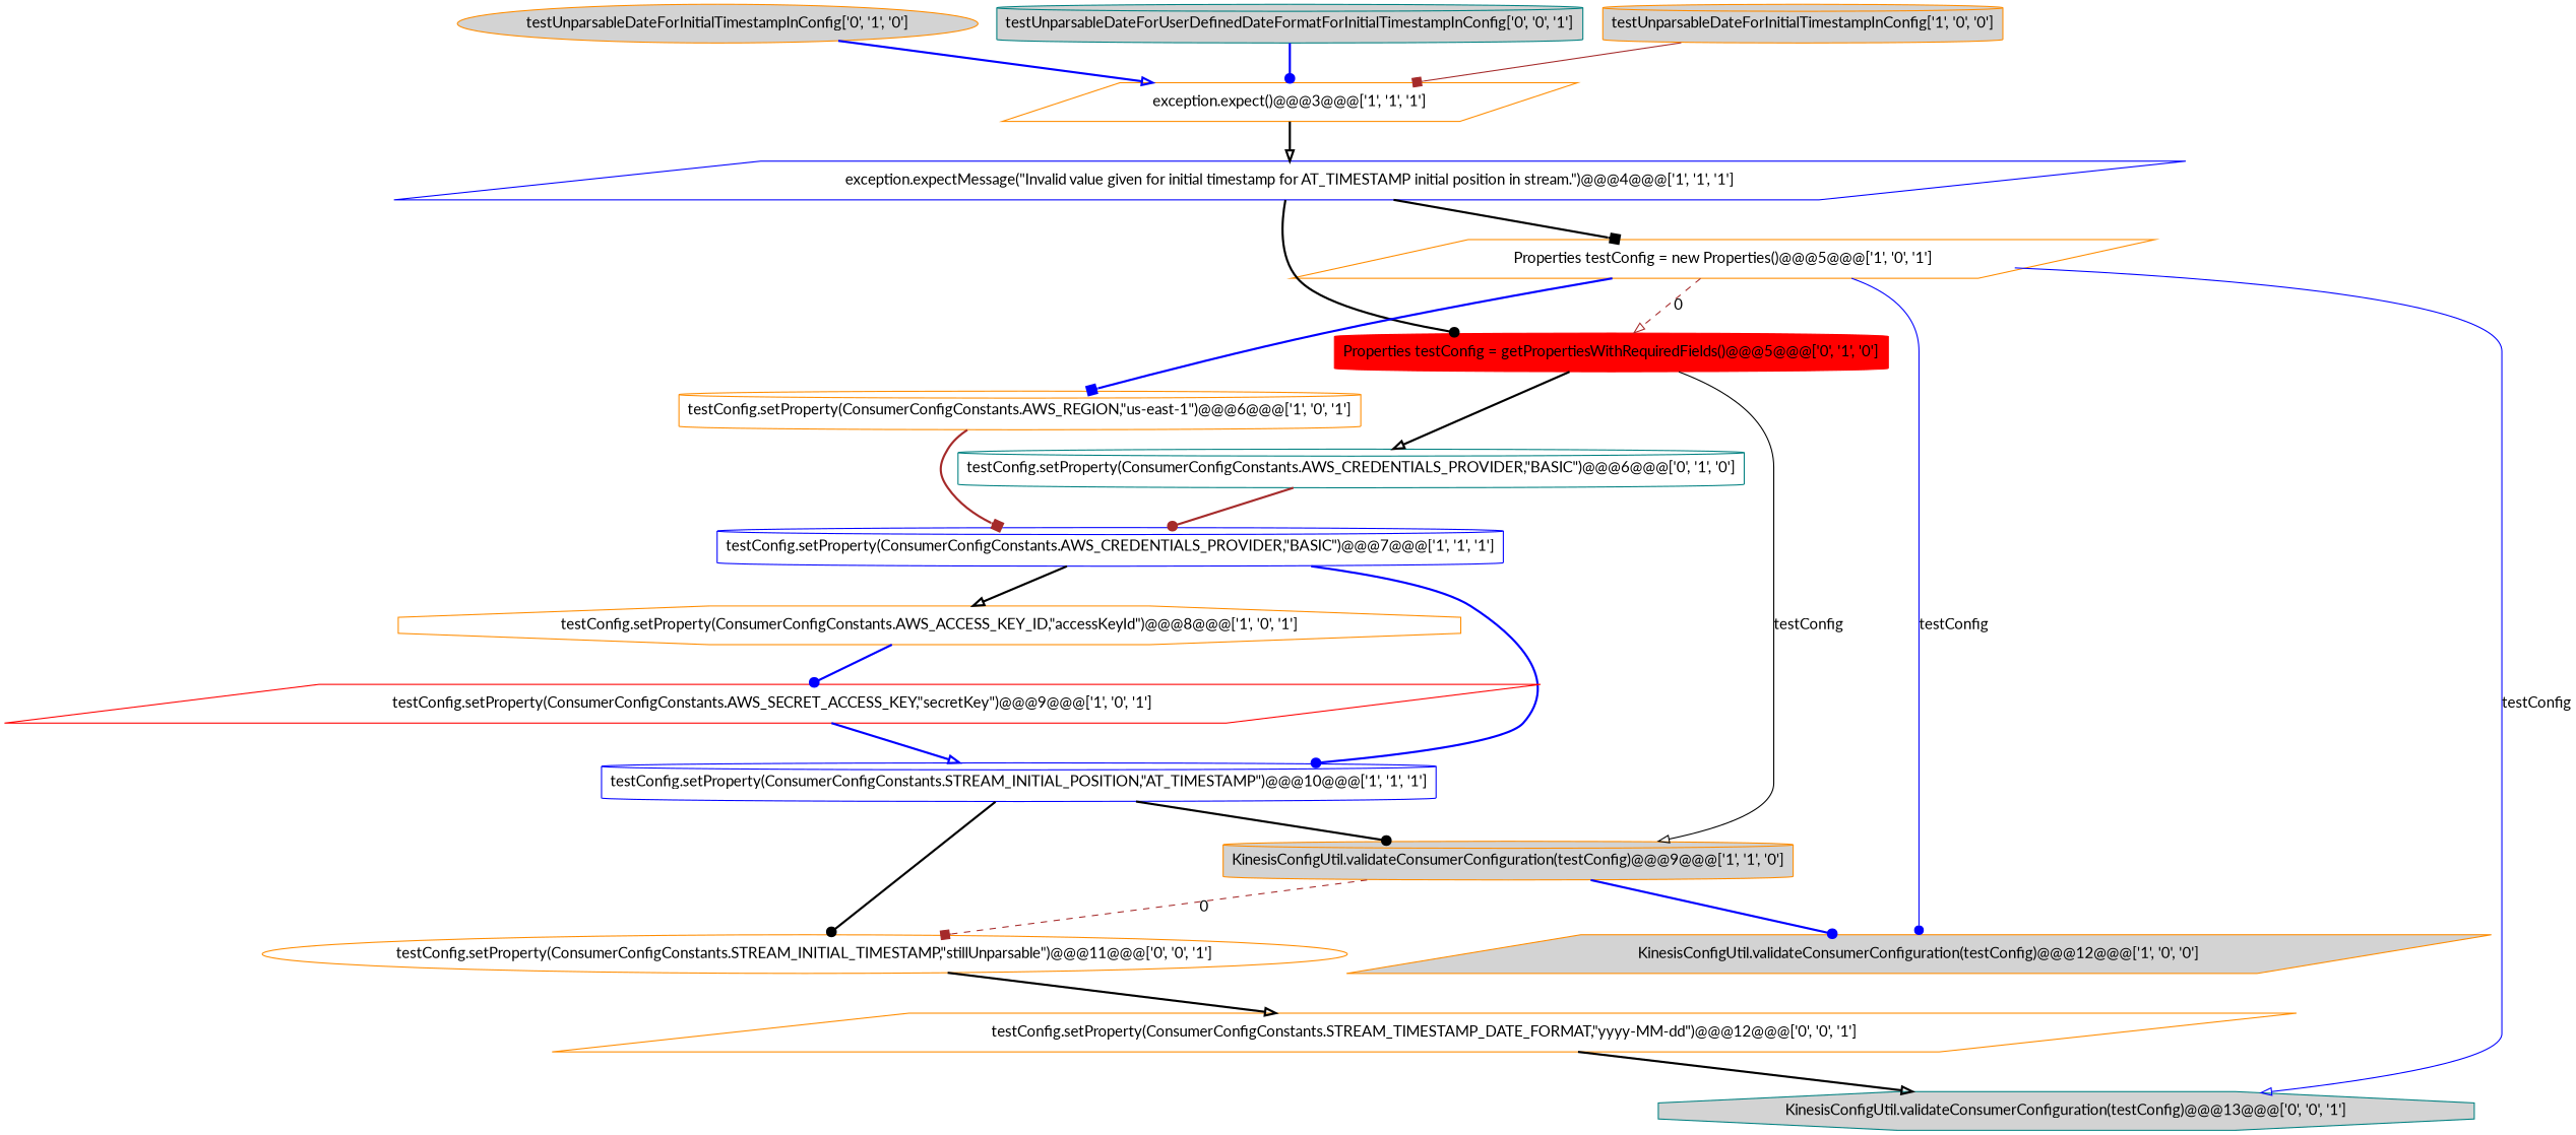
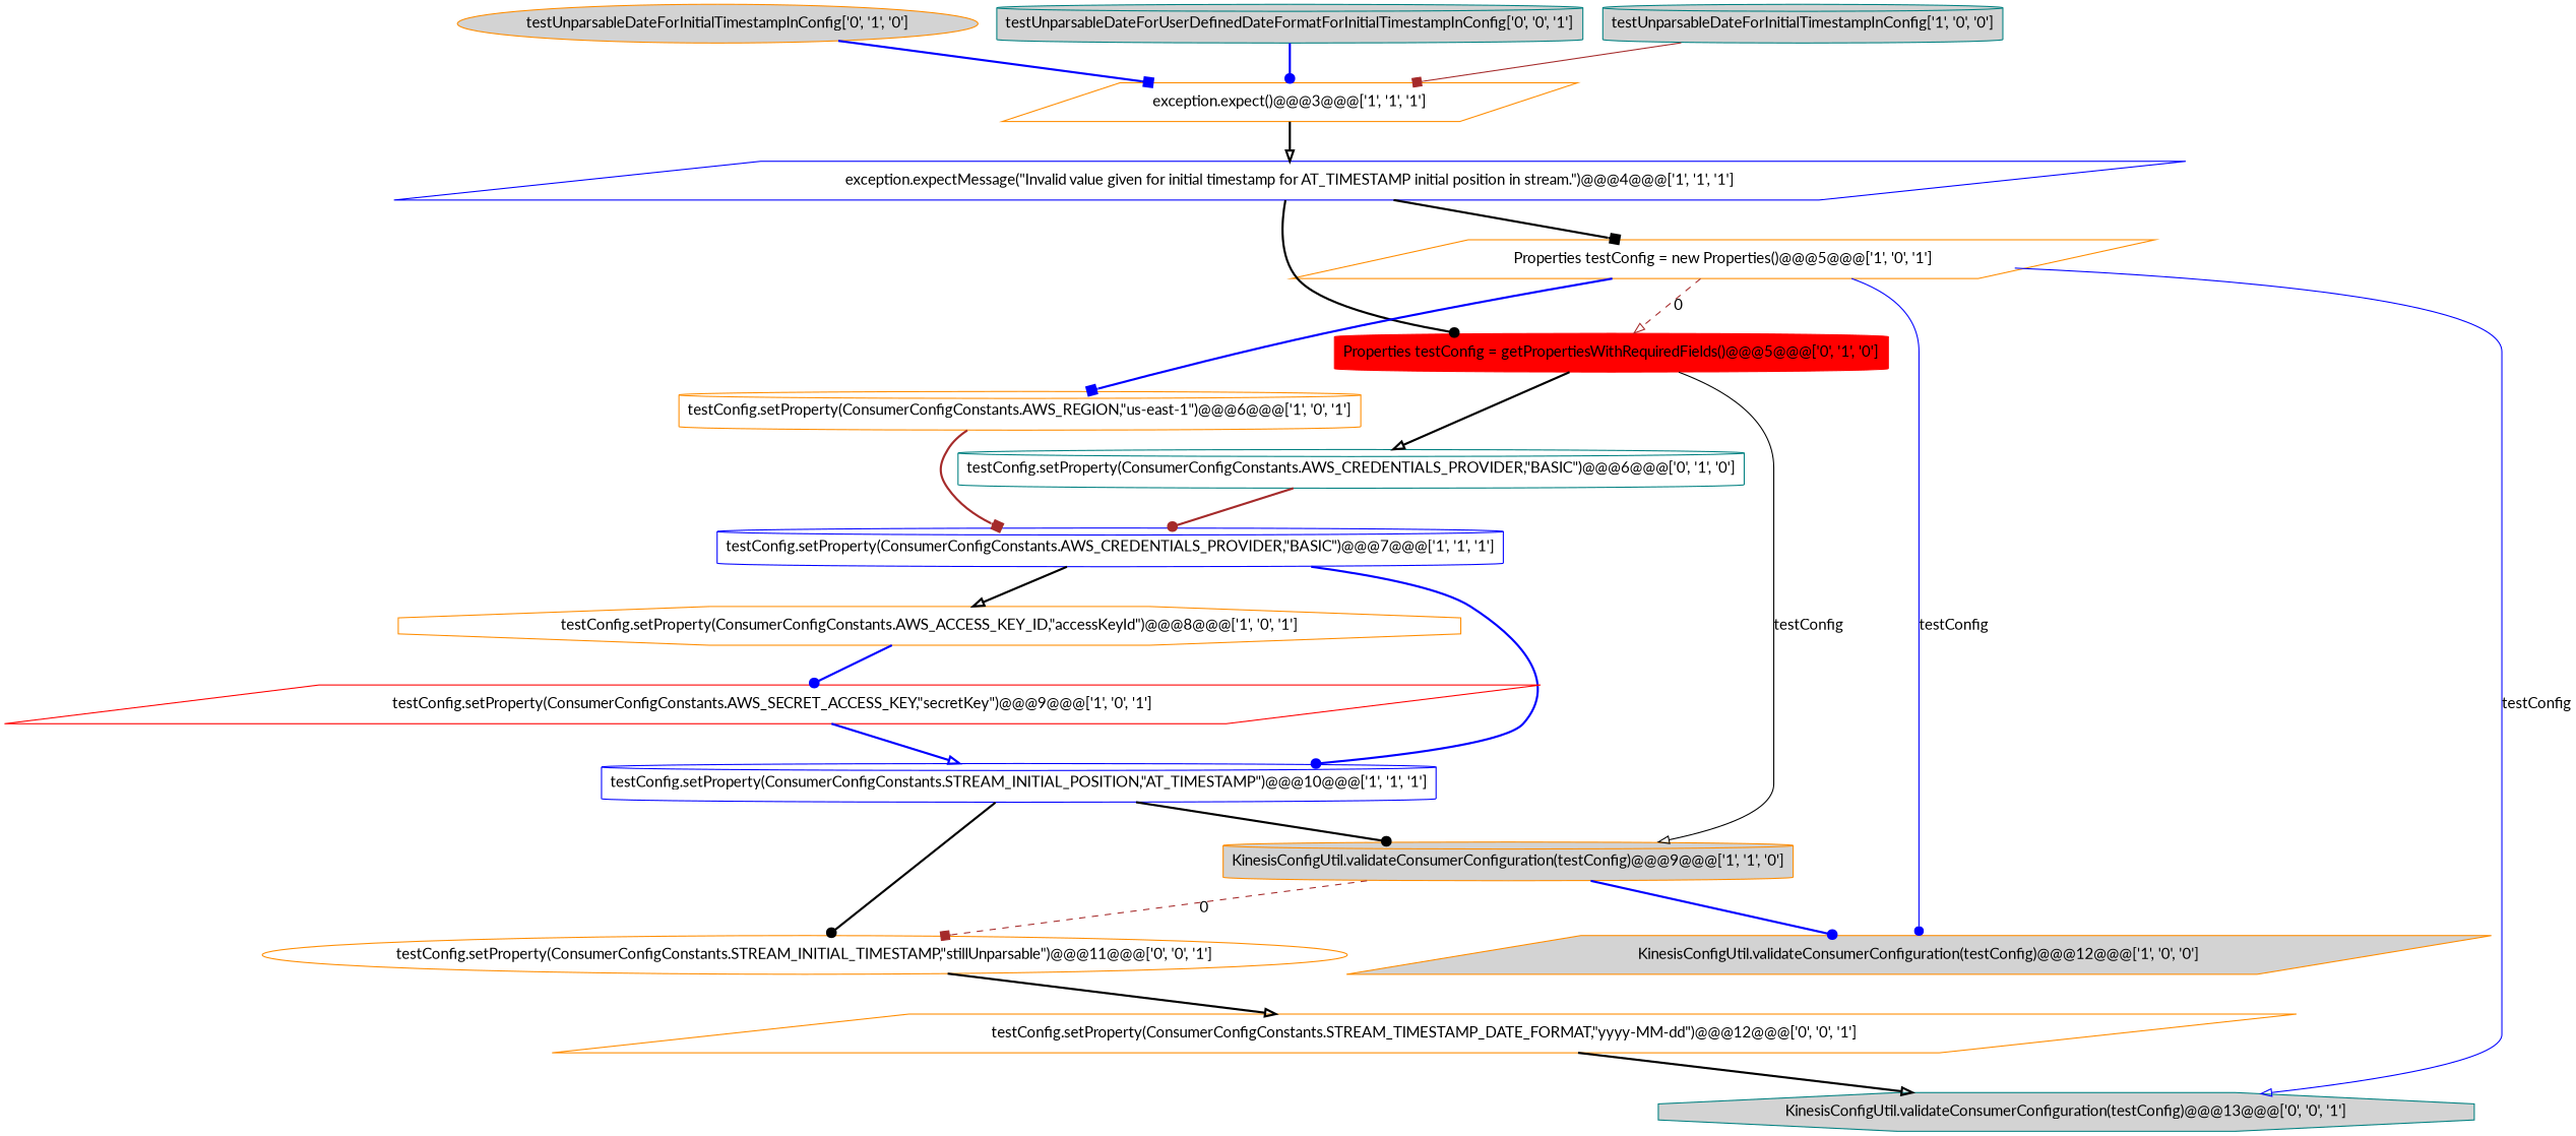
  digraph {
    fontname=Lato
    node [color=darkorange fillcolor=white fontname=Lato shape=cylinder style=filled]
    edge [arrowhead=dot color=black fontname=Lato style=bold]
    n1 [color=teal label="testConfig.setProperty(ConsumerConfigConstants.AWS_CREDENTIALS_PROVIDER,\"BASIC\")@@@6@@@['0', '1', '0']"]
    n2 [color=blue label="testConfig.setProperty(ConsumerConfigConstants.AWS_CREDENTIALS_PROVIDER,\"BASIC\")@@@7@@@['1', '1', '1']"]
    n3 [label="testConfig.setProperty(ConsumerConfigConstants.AWS_ACCESS_KEY_ID,\"accessKeyId\")@@@8@@@['1', '0', '1']" shape=octagon]
    n4 [color=blue label="testConfig.setProperty(ConsumerConfigConstants.STREAM_INITIAL_POSITION,\"AT_TIMESTAMP\")@@@10@@@['1', '1', '1']"]
    n5 [fillcolor=lightgray label="KinesisConfigUtil.validateConsumerConfiguration(testConfig)@@@9@@@['1', '1', '0']"]
    n6 [label="testConfig.setProperty(ConsumerConfigConstants.STREAM_INITIAL_TIMESTAMP,\"stillUnparsable\")@@@11@@@['0', '0', '1']" shape=ellipse]
    n7 [fillcolor=lightgray label="KinesisConfigUtil.validateConsumerConfiguration(testConfig)@@@12@@@['1', '0', '0']" shape=parallelogram]
    n8 [label="testConfig.setProperty(ConsumerConfigConstants.STREAM_TIMESTAMP_DATE_FORMAT,\"yyyy-MM-dd\")@@@12@@@['0', '0', '1']" shape=parallelogram]
    n9 [fillcolor=lightgray label="testUnparsableDateForInitialTimestampInConfig['0', '1', '0']" shape=ellipse]
    n10 [label="exception.expect()@@@3@@@['1', '1', '1']" shape=parallelogram]
    n11 [color=blue label="exception.expectMessage(\"Invalid value given for initial timestamp for AT_TIMESTAMP initial position in stream.\")@@@4@@@['1', '1', '1']" shape=parallelogram]
    n12 [color=teal fillcolor=lightgray label="KinesisConfigUtil.validateConsumerConfiguration(testConfig)@@@13@@@['0', '0', '1']" shape=octagon]
    n13 [label="Properties testConfig = new Properties()@@@5@@@['1', '0', '1']" shape=parallelogram]
    n14 [color=red fillcolor=red label="Properties testConfig = getPropertiesWithRequiredFields()@@@5@@@['0', '1', '0']"]
    n15 [label="testConfig.setProperty(ConsumerConfigConstants.AWS_REGION,\"us-east-1\")@@@6@@@['1', '0', '1']"]
    n16 [color=red label="testConfig.setProperty(ConsumerConfigConstants.AWS_SECRET_ACCESS_KEY,\"secretKey\")@@@9@@@['1', '0', '1']" shape=parallelogram]
    n17 [color=teal fillcolor=lightgray label="testUnparsableDateForUserDefinedDateFormatForInitialTimestampInConfig['0', '0', '1']"]
-   n18 [fillcolor=lightgray label="testUnparsableDateForInitialTimestampInConfig['1', '0', '0']"]
+   n18 [color=teal fillcolor=lightgray label="testUnparsableDateForInitialTimestampInConfig['1', '0', '0']"]
    n1 -> n2 [color=brown]
    n2 -> n3 [arrowhead=onormal]
    n2 -> n4 [color=blue]
    n3 -> n16 [color=blue]
    n4 -> n5
    n4 -> n6
    n5 -> n6 [arrowhead=box color=brown label=0 style=dashed]
    n5 -> n7 [color=blue]
    n6 -> n8 [arrowhead=onormal]
    n8 -> n12 [arrowhead=onormal]
-   n9 -> n10 [arrowhead=onormal color=blue]
+   n9 -> n10 [arrowhead=box color=blue]
    n10 -> n11 [arrowhead=onormal]
    n11 -> n13 [arrowhead=box]
    n11 -> n14
    n13 -> n7 [color=blue label=testConfig style=solid]
    n13 -> n12 [arrowhead=onormal color=blue label=testConfig style=solid]
    n13 -> n14 [arrowhead=onormal color=brown label=0 style=dashed]
    n13 -> n15 [arrowhead=box color=blue]
    n14 -> n1 [arrowhead=onormal]
    n14 -> n5 [arrowhead=onormal label=testConfig style=solid]
    n15 -> n2 [arrowhead=box color=brown]
    n16 -> n4 [arrowhead=onormal color=blue]
    n17 -> n10 [color=blue]
    n18 -> n10 [arrowhead=box color=brown style=solid]
  }
